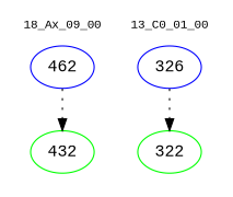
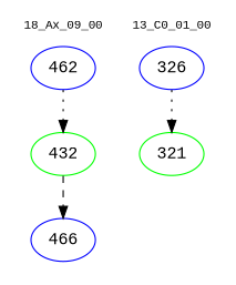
  digraph {
    fontname="Liberation Mono"
    node [color=blue fontname="Liberation Mono"]
    edge [color=black fontname="Liberation Mono" style=dotted]
    n1 [label=462]
    n2 [color=green label=432]
+   n3 [label=466]
    n4 [label=326]
-   n5 [color=green label=322]
+   n5 [color=green label=321]
    subgraph cluster_1 {
      color=white
      fontsize=10
      label="18_Ax_09_00"
      n1
      n2
+     n3
    }
    subgraph cluster_2 {
      color=white
      fontsize=10
      label="13_C0_01_00"
      n4
      n5
    }
    n1 -> n2
+   n2 -> n3 [style=dashed]
    n4 -> n5
  }
